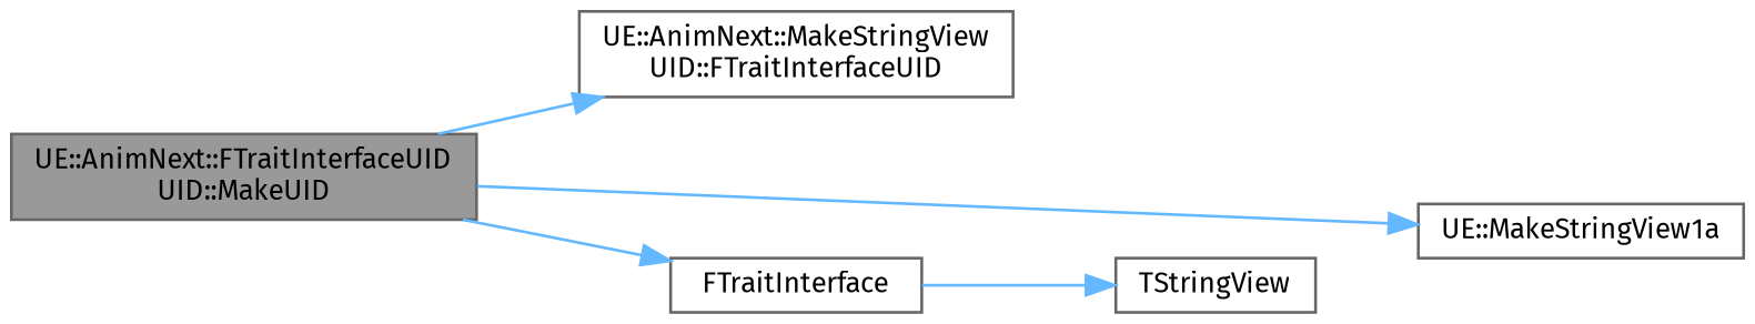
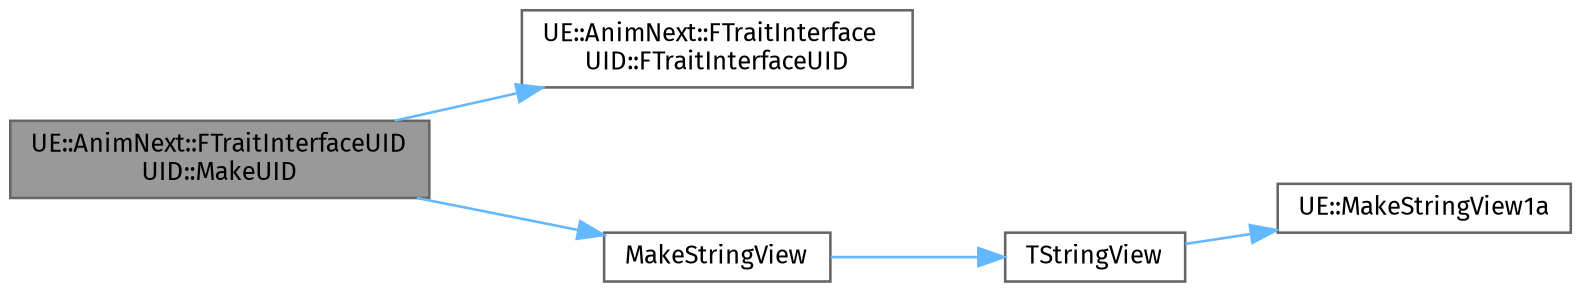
  digraph {
    fontname="Fira Sans"
    rankdir=LR
    node [color=grey40 fillcolor=white fontname="Fira Sans" fontsize=10 shape=box style=filled]
    edge [color=steelblue1 fontname="Fira Sans" fontsize=10 labelfontname=Helvetica labelfontsize=10 style=solid]
    n1 [color=gray40 fillcolor=grey60 fontcolor=black height=0.2 label="UE::AnimNext::FTraitInterfaceUID\lUID::MakeUID" width=0.4]
-   n2 [height=0.2 label="UE::AnimNext::MakeStringView\lUID::FTraitInterfaceUID" width=0.4]
+   n2 [height=0.2 label="UE::AnimNext::FTraitInterface\lUID::FTraitInterfaceUID" width=0.4]
    n3 [height=0.2 label="UE::MakeStringView1a" width=0.4]
-   n4 [height=0.2 label=FTraitInterface width=0.4]
+   n4 [height=0.2 label=MakeStringView width=0.4]
    n5 [height=0.2 label=TStringView width=0.4]
    n1 -> n2
-   n1 -> n3
+   n5 -> n3
    n1 -> n4
    n4 -> n5
  }
